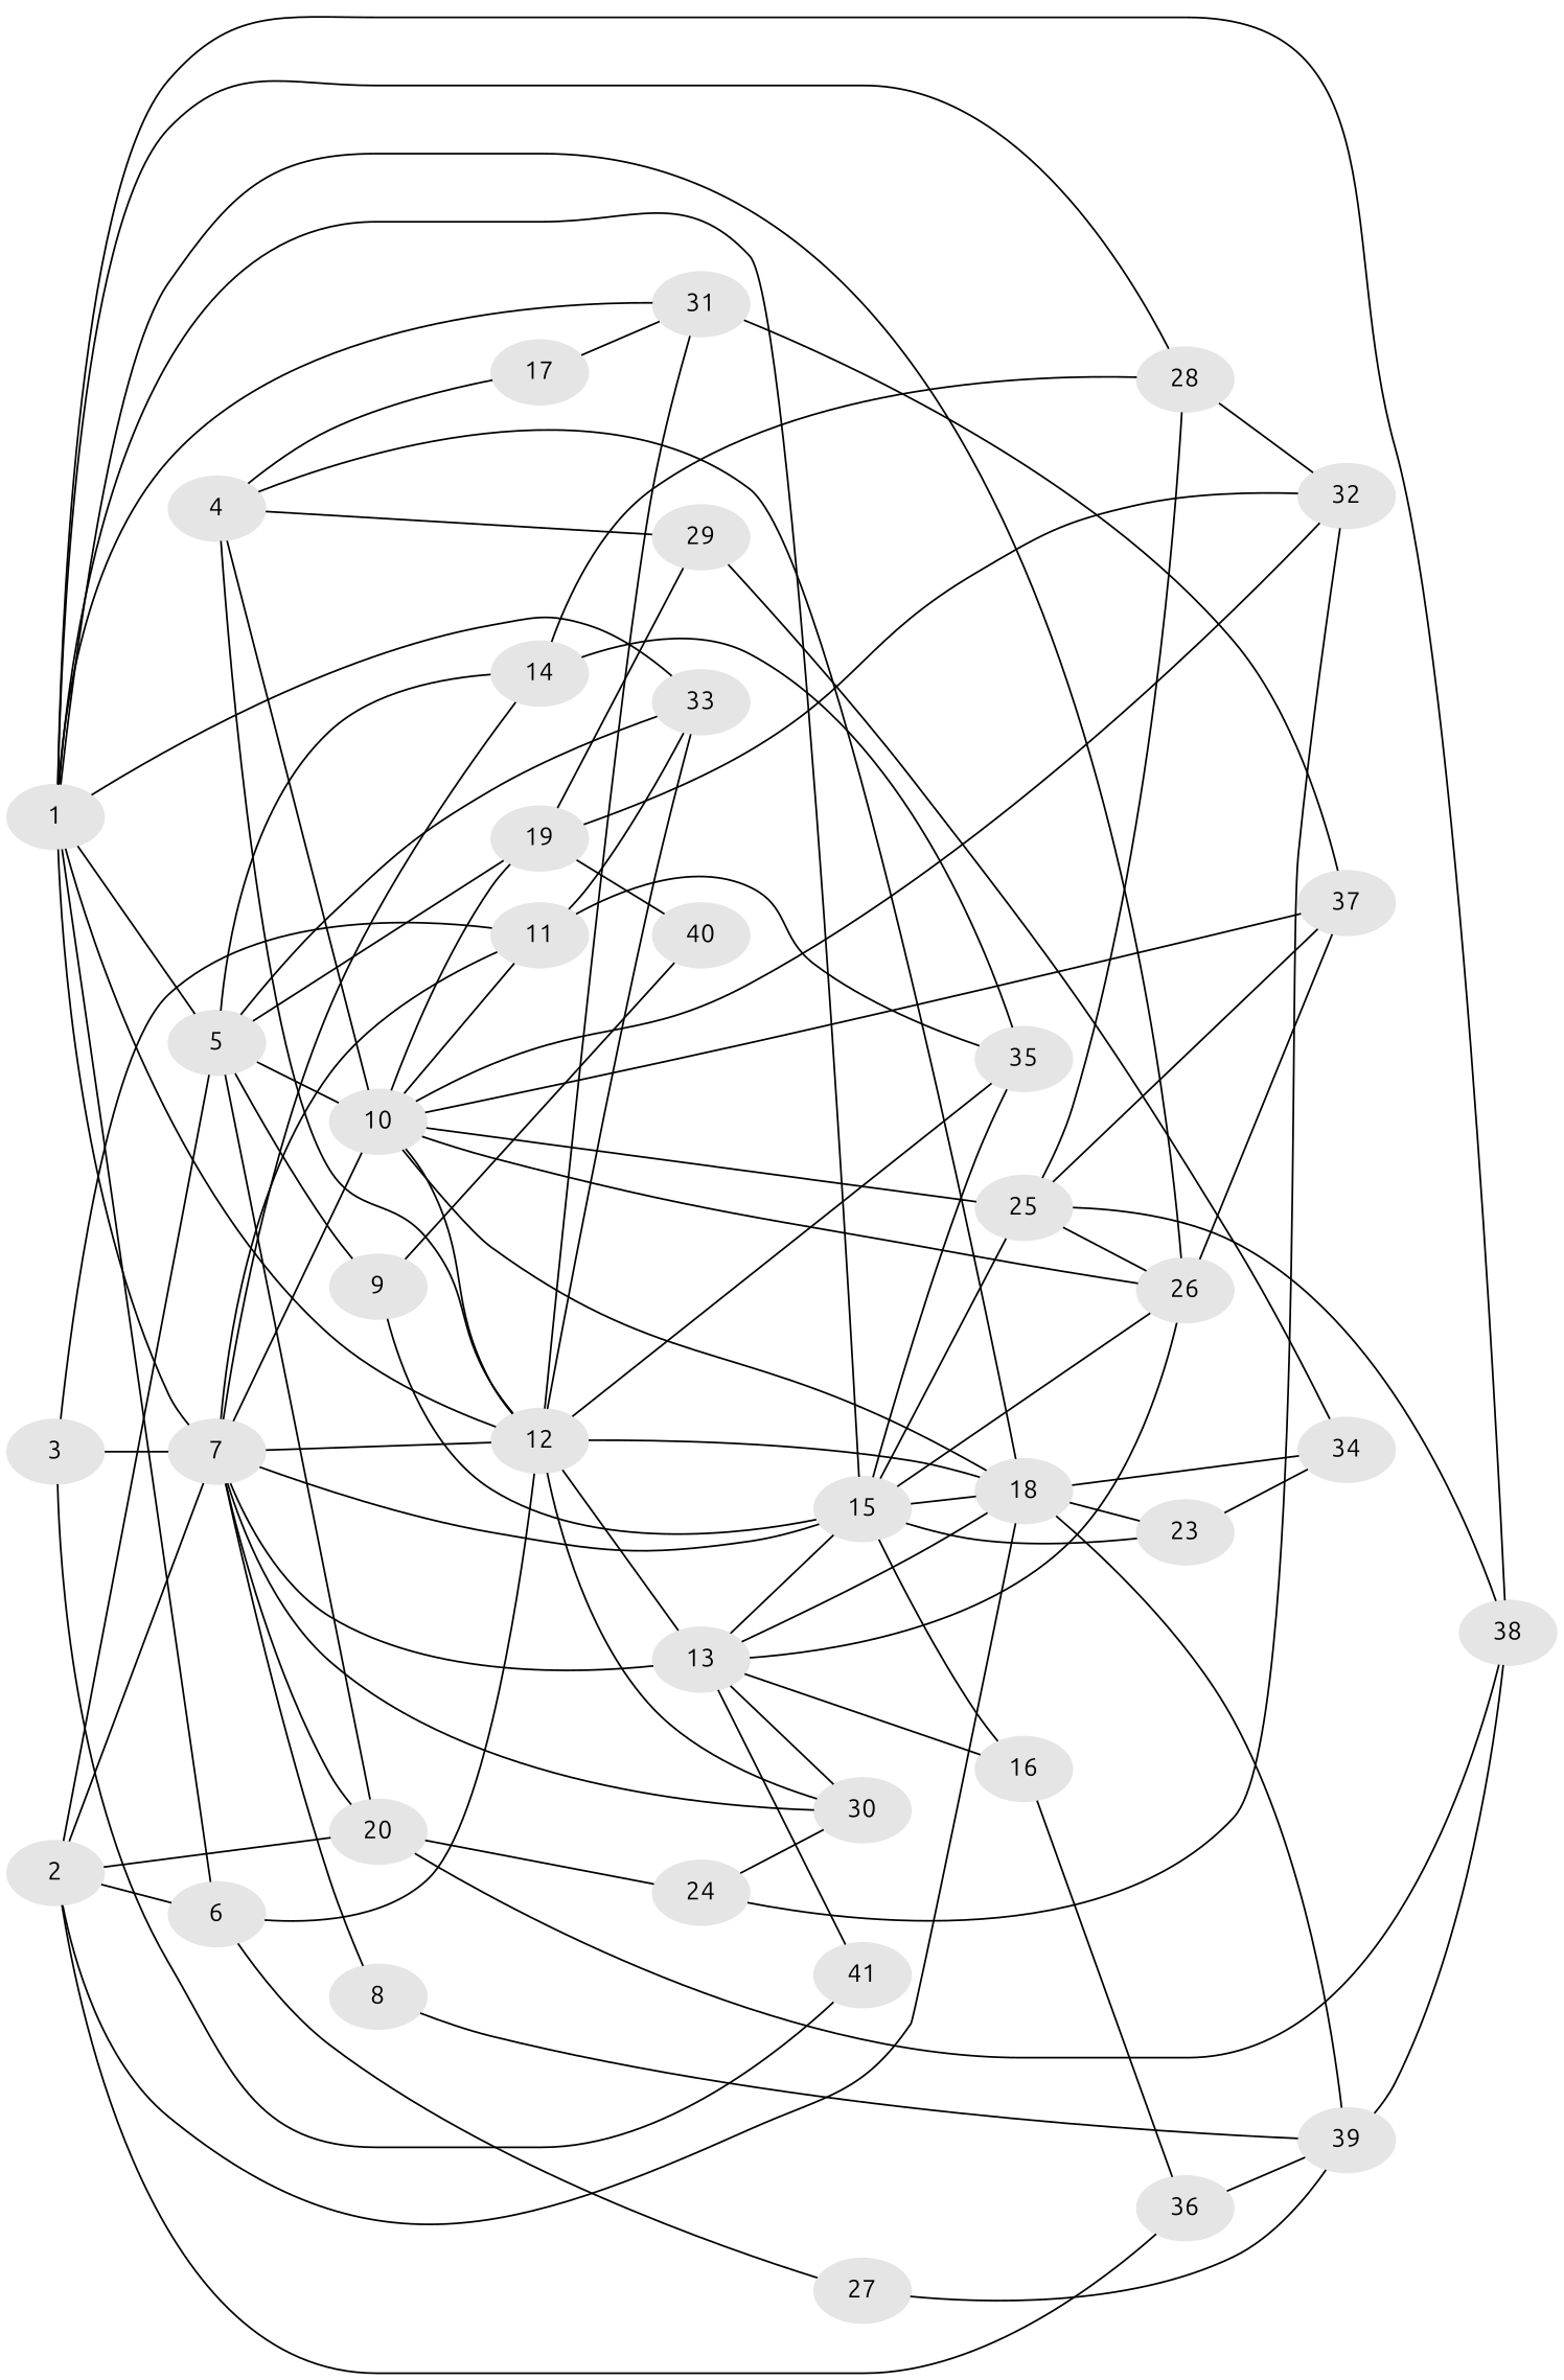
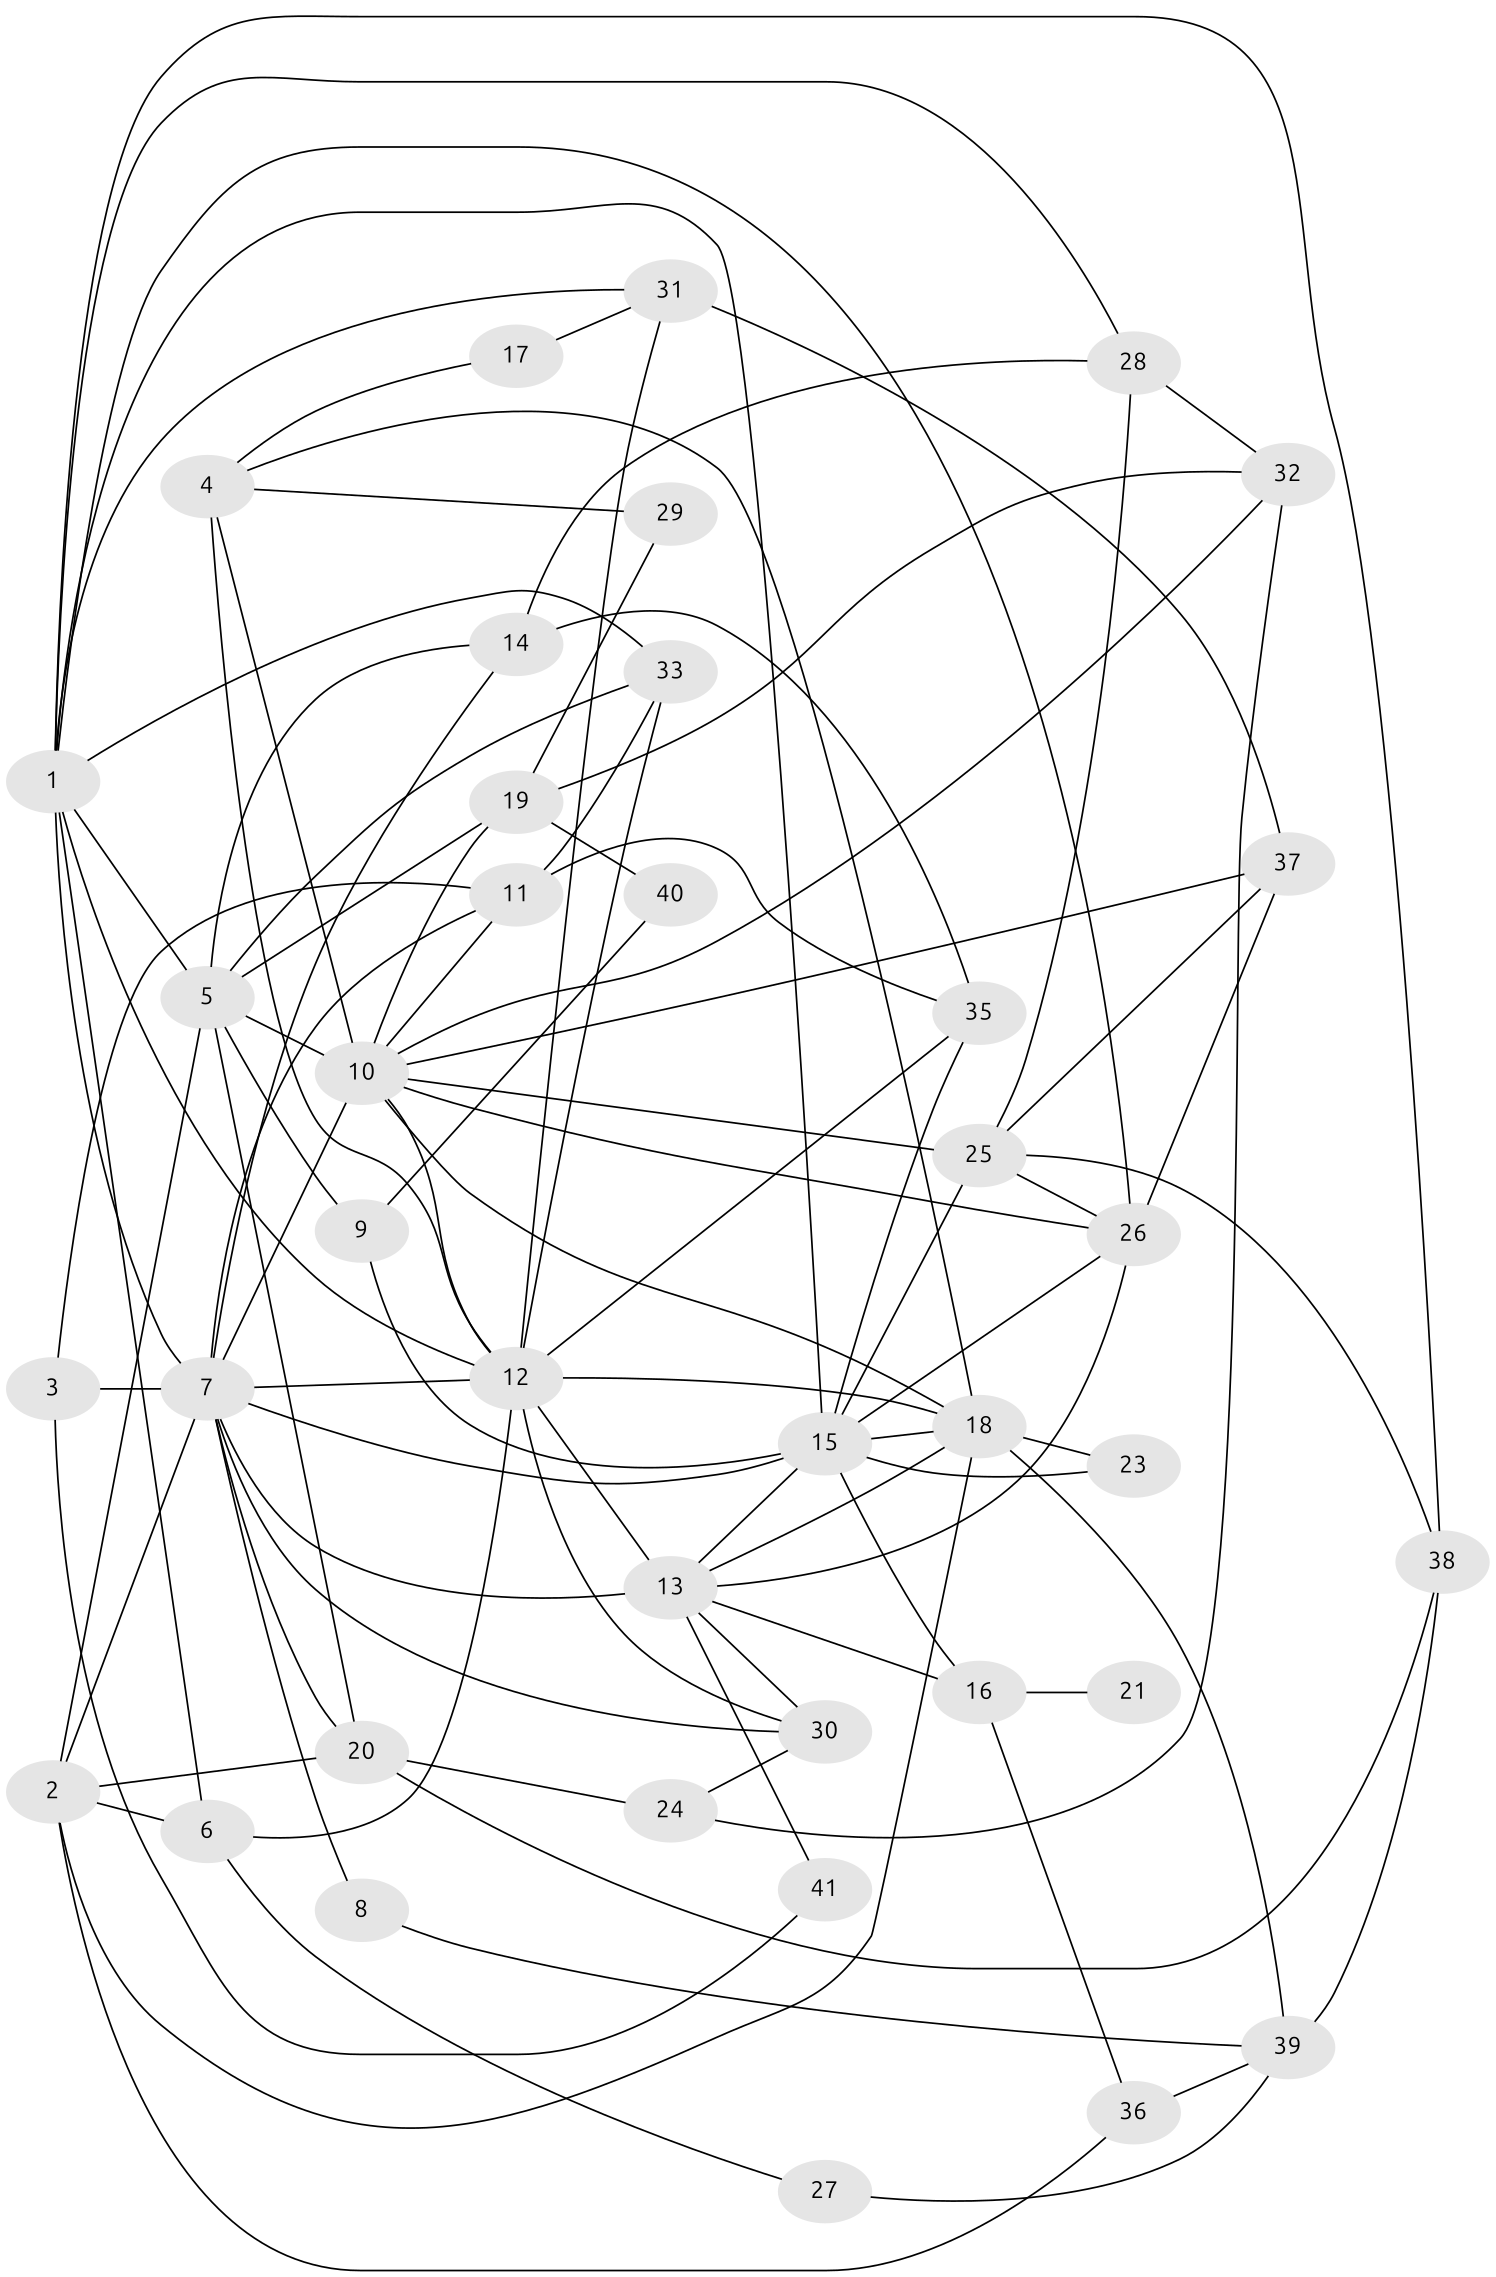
  graph {
    fontname=Ubuntu
    rankdir=LR
    node [color=gray90 fontname=Ubuntu style=filled]
    edge [fontname=Ubuntu weight=1.0]
    1
    5
    6
    7
    12
    15
    26
    28
    31
    33
    38
    20
    10
    9
    14
    19
    27
    11
    8
    13
    30
    18
    35
    25
    16
    23
    37
    32
    2
    36
    39
-   34
    24
    3
    41
    4
    17
    29
    40
+   21
    1 -- 5 [weight=2.0]
    1 -- 6 [weight=2.0]
    1 -- 7
    1 -- 12
    1 -- 15
    1 -- 26
    1 -- 28
    1 -- 31
    1 -- 33
    1 -- 38
    5 -- 33 [weight=4.0]
    5 -- 20
    5 -- 10
    5 -- 9 [weight=2.0]
    5 -- 14
    5 -- 19
    6 -- 12
    6 -- 27
    7 -- 12 [weight=2.0]
    7 -- 15
    7 -- 20
    7 -- 10 [weight=2.0]
    7 -- 14
    7 -- 11
    7 -- 8
    7 -- 13
    7 -- 30
    12 -- 31
    12 -- 33
    12 -- 13
    12 -- 30
    12 -- 18
    12 -- 35
    15 -- 26
    15 -- 18
    15 -- 35
    15 -- 25
    15 -- 16
    15 -- 23
    26 -- 37
    28 -- 32
    31 -- 37
    20 -- 38
    20 -- 24
    10 -- 12
    10 -- 26
    10 -- 19
    10 -- 11
    10 -- 18 [weight=2.0]
    10 -- 25
    10 -- 37
    10 -- 32
    9 -- 15
    9 -- 40
    14 -- 28
    14 -- 35
    19 -- 32
    19 -- 29
    19 -- 40
    27 -- 39
    11 -- 33
    11 -- 35
    8 -- 39
    13 -- 15 [weight=2.0]
    13 -- 26
    13 -- 30
    13 -- 18
    13 -- 16
    13 -- 41
    18 -- 23
    18 -- 39
-   18 -- 34
    25 -- 26 [weight=2.0]
    25 -- 28
    25 -- 38
    25 -- 37
    16 -- 36
-   23 -- 34
+   16 -- 21
    2 -- 5
    2 -- 6 [weight=2.0]
    2 -- 7
    2 -- 20 [weight=2.0]
    2 -- 18
    2 -- 36
    36 -- 39
    39 -- 38
    24 -- 30
    24 -- 32
    3 -- 7
    3 -- 11
    3 -- 41
    4 -- 12 [weight=2.0]
    4 -- 10
    4 -- 18
    4 -- 17
    4 -- 29
    17 -- 31
-   29 -- 34
  }
